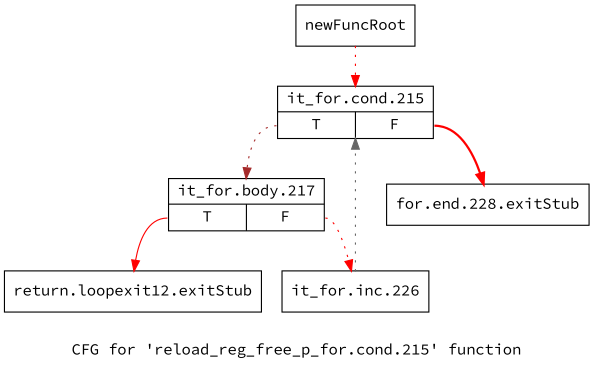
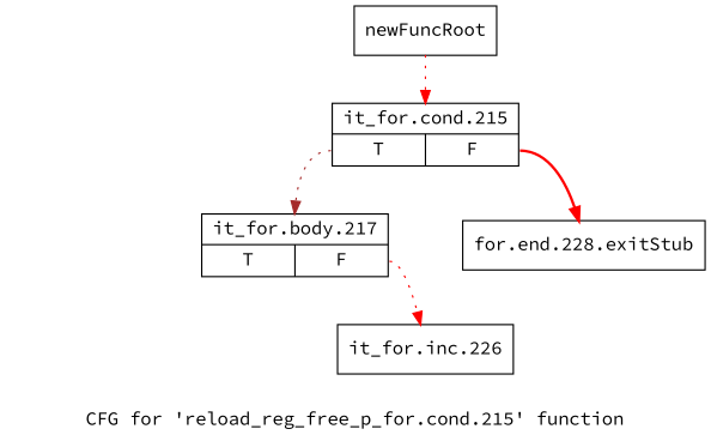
  digraph {
    fontname="Source Code Pro"
    label="CFG for 'reload_reg_free_p_for.cond.215' function"
    node [fontname="Source Code Pro" shape=record]
    edge [color=red fontname="Source Code Pro" style=dotted]
    n1 [label="{newFuncRoot}"]
    n2 [label="{it_for.cond.215|{<s0>T|<s1>F}}"]
    n3 [label="{for.end.228.exitStub}"]
    n4 [label="{it_for.body.217|{<s0>T|<s1>F}}"]
-   n5 [label="{return.loopexit12.exitStub}"]
    n6 [label="{it_for.inc.226}"]
    n1 -> n2
    n2 -> n3 [style=bold tailport=s1]
    n2 -> n4 [color=brown tailport=s0]
-   n4 -> n5 [style=solid tailport=s0]
    n4 -> n6 [tailport=s1]
-   n6 -> n2 [color=gray40]
  }
